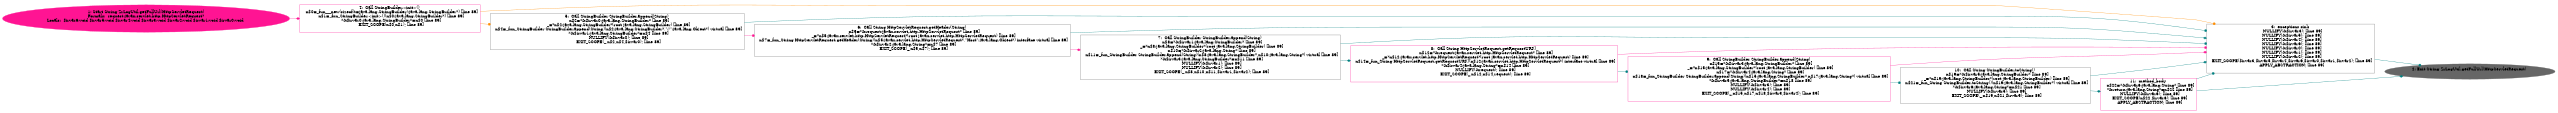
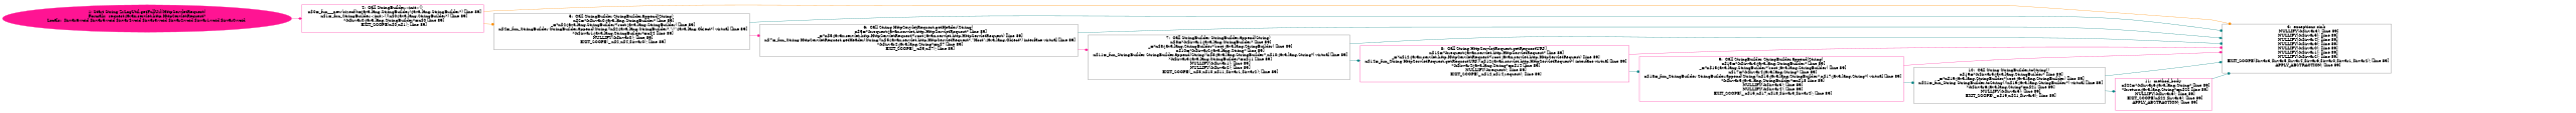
  digraph {
    rankdir=LR
    node [color=gray40 shape=box]
    edge [color=teal arrowhead=dot]
    n1 [color=deeppink label="1: Start String ZrLogUtil.getFullUrl(HttpServletRequest)\nFormals:  request:javax.servlet.http.HttpServletRequest*\nLocals:  $irvar6:void $irvar5:void $irvar4:void $irvar3:void $irvar2:void $irvar1:void $irvar0:void \n  " style=filled shape=""]
    n2 [label="4:  Call StringBuilder.<init>() \n   n$0=_fun___new(sizeof(t=java.lang.StringBuilder):java.lang.StringBuilder*) [line 89]\n  n$1=_fun_StringBuilder.<init>()(n$0:java.lang.StringBuilder*) [line 89]\n  *&$irvar0:java.lang.StringBuilder*=n$0 [line 89]\n  EXIT_SCOPE(n$0,n$1); [line 89]\n " color=deeppink]
    n3 [label="3:  exceptions sink \n   NULLIFY(&$irvar3); [line 89]\n  NULLIFY(&$irvar5); [line 89]\n  NULLIFY(&$irvar4); [line 89]\n  NULLIFY(&$irvar6); [line 89]\n  NULLIFY(&$irvar0); [line 89]\n  NULLIFY(&$irvar1); [line 89]\n  NULLIFY(&$irvar2); [line 89]\n  EXIT_SCOPE($irvar3,$irvar5,$irvar4,$irvar6,$irvar0,$irvar1,$irvar2); [line 89]\n  APPLY_ABSTRACTION; [line 89]\n "]
    n4 [label="5:  Call StringBuilder StringBuilder.append(String) \n   n$2=*&$irvar0:java.lang.StringBuilder* [line 89]\n  _=*n$2:java.lang.StringBuilder*(root java.lang.StringBuilder) [line 89]\n  n$4=_fun_StringBuilder StringBuilder.append(String)(n$2:java.lang.StringBuilder*,\"//\":java.lang.Object*) virtual [line 89]\n  *&$irvar1:java.lang.StringBuilder*=n$4 [line 89]\n  NULLIFY(&$irvar0); [line 89]\n  EXIT_SCOPE(_,n$2,n$4,$irvar0); [line 89]\n "]
-   n5 [label="2: Exit String ZrLogUtil.getFullUrl(HttpServletRequest) \n  " style=filled shape=""]
    n6 [label="6:  Call String HttpServletRequest.getHeader(String) \n   n$5=*&request:javax.servlet.http.HttpServletRequest* [line 89]\n  _=*n$5:javax.servlet.http.HttpServletRequest*(root javax.servlet.http.HttpServletRequest) [line 89]\n  n$7=_fun_String HttpServletRequest.getHeader(String)(n$5:javax.servlet.http.HttpServletRequest*,\"Host\":java.lang.Object*) interface virtual [line 89]\n  *&$irvar2:java.lang.String*=n$7 [line 89]\n  EXIT_SCOPE(_,n$5,n$7); [line 89]\n "]
    n7 [label="7:  Call StringBuilder StringBuilder.append(String) \n   n$8=*&$irvar1:java.lang.StringBuilder* [line 89]\n  _=*n$8:java.lang.StringBuilder*(root java.lang.StringBuilder) [line 89]\n  n$10=*&$irvar2:java.lang.String* [line 89]\n  n$11=_fun_StringBuilder StringBuilder.append(String)(n$8:java.lang.StringBuilder*,n$10:java.lang.String*) virtual [line 89]\n  *&$irvar3:java.lang.StringBuilder*=n$11 [line 89]\n  NULLIFY(&$irvar1); [line 89]\n  NULLIFY(&$irvar2); [line 89]\n  EXIT_SCOPE(_,n$8,n$10,n$11,$irvar1,$irvar2); [line 89]\n "]
    n8 [label="8:  Call String HttpServletRequest.getRequestURI() \n   n$12=*&request:javax.servlet.http.HttpServletRequest* [line 89]\n  _=*n$12:javax.servlet.http.HttpServletRequest*(root javax.servlet.http.HttpServletRequest) [line 89]\n  n$14=_fun_String HttpServletRequest.getRequestURI()(n$12:javax.servlet.http.HttpServletRequest*) interface virtual [line 89]\n  *&$irvar4:java.lang.String*=n$14 [line 89]\n  NULLIFY(&request); [line 89]\n  EXIT_SCOPE(_,n$12,n$14,request); [line 89]\n " color=deeppink]
    n9 [label="9:  Call StringBuilder StringBuilder.append(String) \n   n$15=*&$irvar3:java.lang.StringBuilder* [line 89]\n  _=*n$15:java.lang.StringBuilder*(root java.lang.StringBuilder) [line 89]\n  n$17=*&$irvar4:java.lang.String* [line 89]\n  n$18=_fun_StringBuilder StringBuilder.append(String)(n$15:java.lang.StringBuilder*,n$17:java.lang.String*) virtual [line 89]\n  *&$irvar5:java.lang.StringBuilder*=n$18 [line 89]\n  NULLIFY(&$irvar3); [line 89]\n  NULLIFY(&$irvar4); [line 89]\n  EXIT_SCOPE(_,n$15,n$17,n$18,$irvar3,$irvar4); [line 89]\n " color=deeppink]
    n10 [label="10:  Call String StringBuilder.toString() \n   n$19=*&$irvar5:java.lang.StringBuilder* [line 89]\n  _=*n$19:java.lang.StringBuilder*(root java.lang.StringBuilder) [line 89]\n  n$21=_fun_String StringBuilder.toString()(n$19:java.lang.StringBuilder*) virtual [line 89]\n  *&$irvar6:java.lang.String*=n$21 [line 89]\n  NULLIFY(&$irvar5); [line 89]\n  EXIT_SCOPE(_,n$19,n$21,$irvar5); [line 89]\n "]
    n11 [label="11:  method_body \n   n$22=*&$irvar6:java.lang.String* [line 89]\n  *&return:java.lang.String*=n$22 [line 89]\n  NULLIFY(&$irvar6); [line 89]\n  EXIT_SCOPE(n$22,$irvar6); [line 89]\n  APPLY_ABSTRACTION; [line 89]\n " color=deeppink]
    n1 -> n2 [color=deeppink arrowhead=diamond]
    n2 -> n3 [color=darkorange]
    n2 -> n4 [color=darkorange]
-   n3 -> n5
    n4 -> n3
    n4 -> n6 [color=deeppink]
    n6 -> n3 [arrowhead=diamond]
    n6 -> n7 [color=deeppink arrowhead=diamond]
    n7 -> n3
    n7 -> n8 [arrowhead=diamond]
    n8 -> n3 [color=deeppink]
    n8 -> n9
    n9 -> n3 [color=deeppink arrowhead=diamond]
    n9 -> n10
    n10 -> n3 [arrowhead=diamond]
    n10 -> n11 [arrowhead=diamond]
    n11 -> n3
-   n11 -> n5 [arrowhead=diamond]
  }
